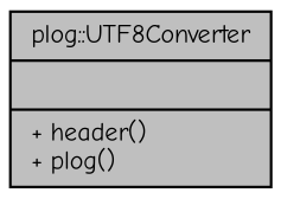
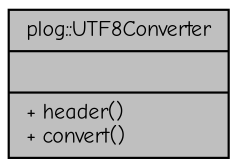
  digraph {
    fontname="Comic Neue"
-   n1 [color=black fillcolor=grey75 fontcolor=black fontname="Comic Neue" fontsize=10 height=0.2 label="{plog::UTF8Converter\n||+ header()\l+ plog()\l}" shape=record style=filled width=0.4]
+   n1 [color=black fillcolor=grey75 fontcolor=black fontname="Comic Neue" fontsize=10 height=0.2 label="{plog::UTF8Converter\n||+ header()\l+ convert()\l}" shape=record style=filled width=0.4]
  }
